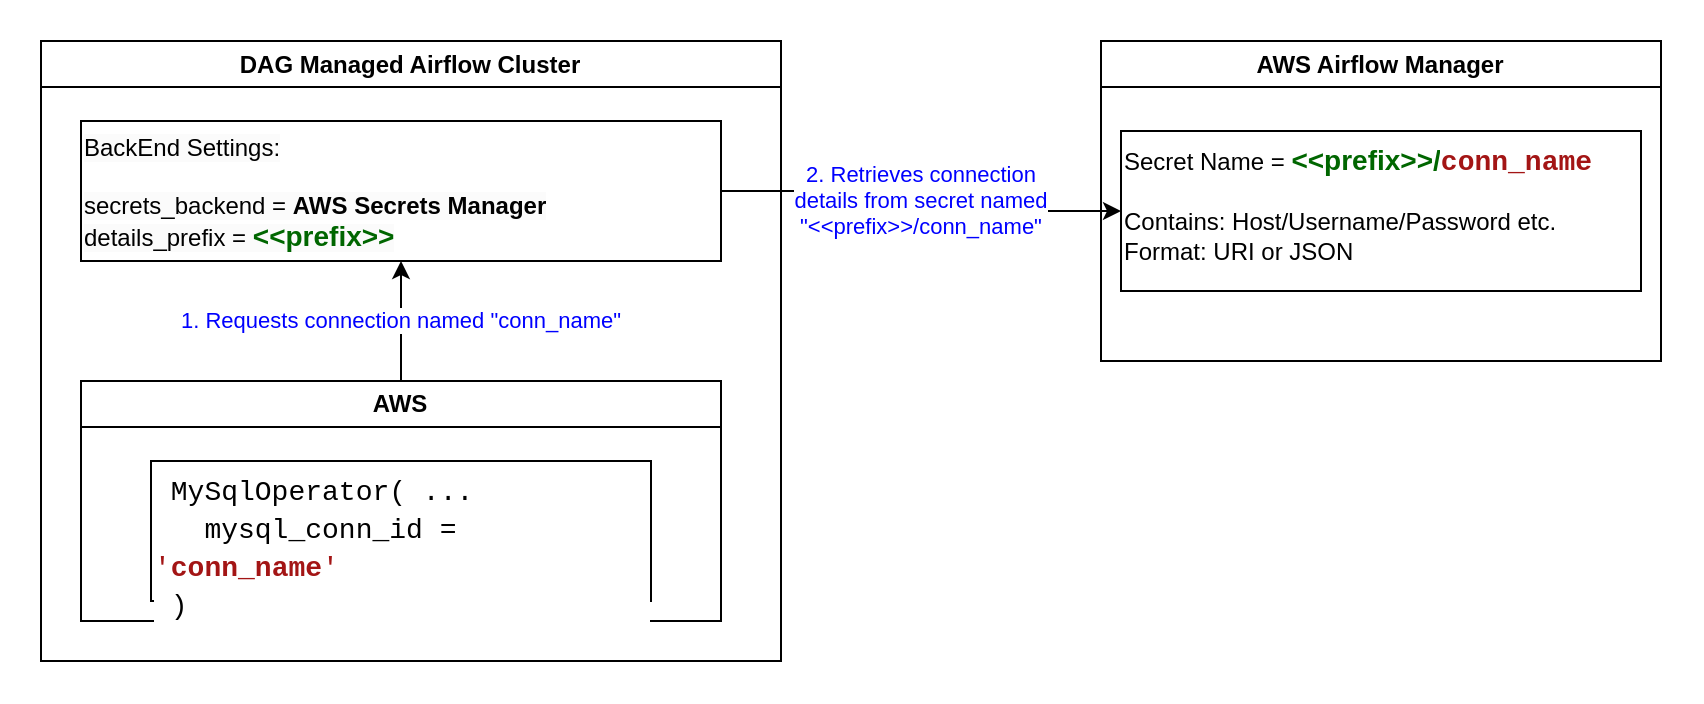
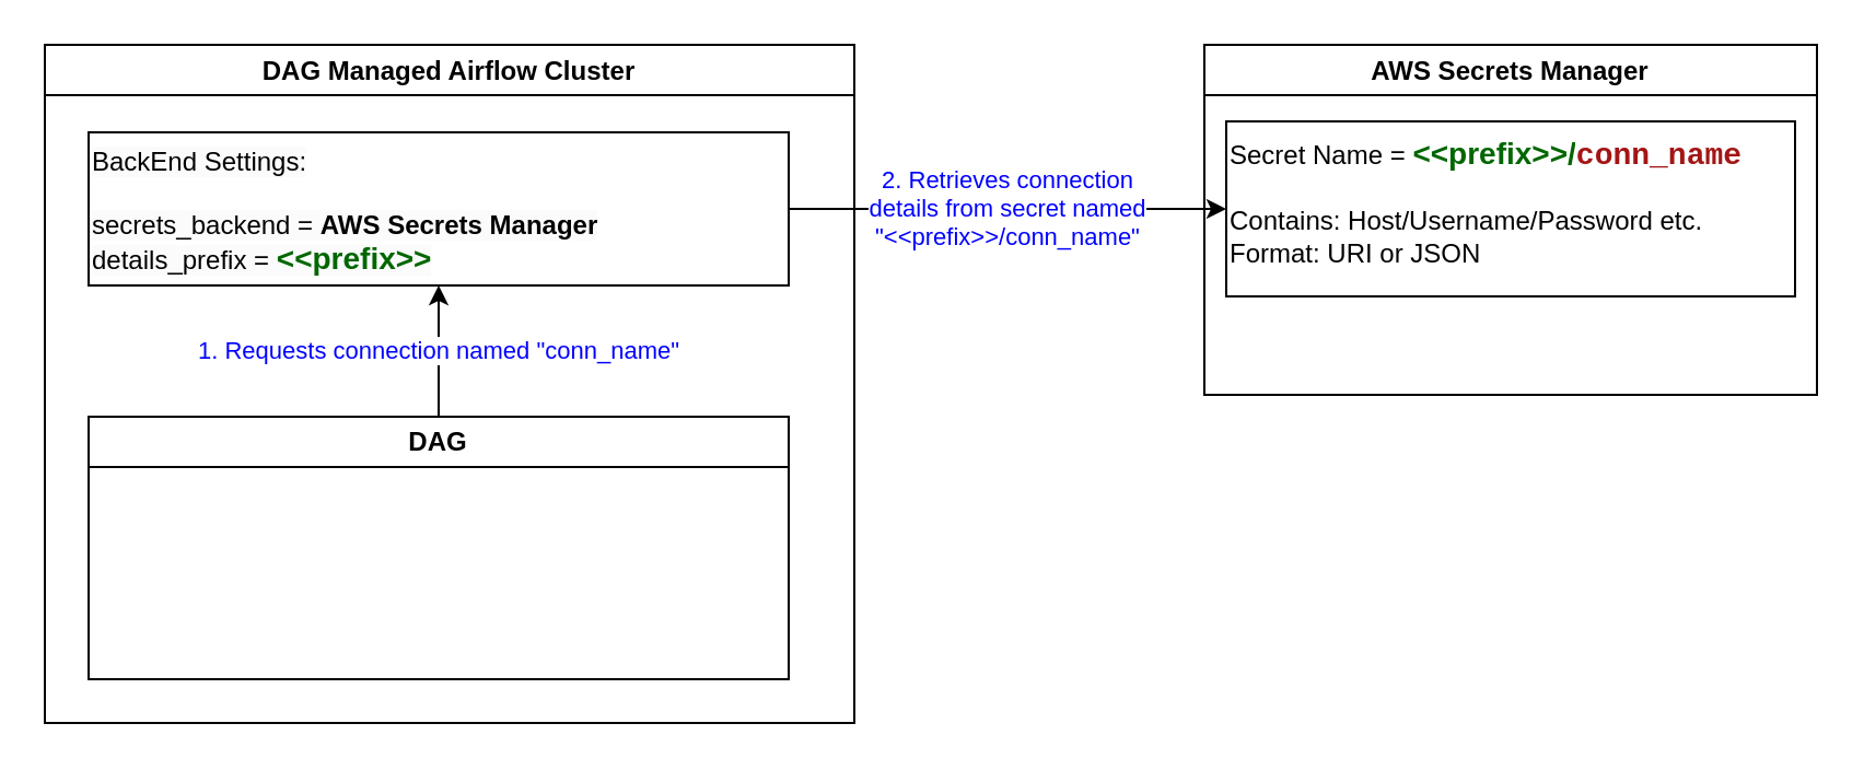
  <mxCell id="0" />
  <mxCell id="1" parent="0" />
  <mxCell id="2" value="DAG Managed Airflow Cluster" style="swimlane;" parent="1" vertex="1"><mxGeometry x="20" y="20" width="370" height="310" as="geometry" /></mxCell>
  <mxCell id="3" value="1. Requests connection named &quot;conn_name&quot;" style="edgeStyle=orthogonalEdgeStyle;rounded=0;orthogonalLoop=1;jettySize=auto;html=1;entryX=0.5;entryY=1;entryDx=0;entryDy=0;fontColor=#0000FF;" parent="2" source="4" target="6" edge="1"><mxGeometry relative="1" as="geometry" /></mxCell>
- <mxCell id="4" value="AWS" style="swimlane;whiteSpace=wrap;html=1;" parent="2" vertex="1"><mxGeometry x="20" y="170" width="320" height="120" as="geometry" /></mxCell>
- <mxCell id="5" value="&lt;div style=&quot;background-color: rgb(255, 255, 255); font-family: Consolas, &amp;quot;Courier New&amp;quot;, monospace; font-size: 14px; line-height: 19px;&quot;&gt;&lt;div&gt;&amp;nbsp;MySqlOperator( ...&lt;/div&gt;&lt;div&gt;&amp;nbsp; &amp;nbsp;mysql_conn_id = &lt;span style=&quot;color: rgb(163, 21, 21);&quot;&gt;'&lt;b&gt;conn_name&lt;/b&gt;'&lt;/span&gt;&lt;/div&gt;&lt;div&gt;&amp;nbsp;)&lt;/div&gt;&lt;/div&gt;" style="rounded=0;whiteSpace=wrap;html=1;verticalAlign=top;align=left;" parent="4" vertex="1"><mxGeometry x="35" y="40" width="250" height="70" as="geometry" /></mxCell>
+ <mxCell id="4" value="DAG" style="swimlane;whiteSpace=wrap;html=1;" parent="2" vertex="1"><mxGeometry x="20" y="170" width="320" height="120" as="geometry" /></mxCell>
  <mxCell id="6" value="&lt;span style=&quot;color: rgb(0, 0, 0); font-family: Helvetica; font-size: 12px; font-style: normal; font-variant-ligatures: normal; font-variant-caps: normal; font-weight: 400; letter-spacing: normal; orphans: 2; text-indent: 0px; text-transform: none; widows: 2; word-spacing: 0px; -webkit-text-stroke-width: 0px; background-color: rgb(251, 251, 251); text-decoration-thickness: initial; text-decoration-style: initial; text-decoration-color: initial; float: none; display: inline !important;&quot;&gt;BackEnd Settings:&lt;/span&gt;&lt;br style=&quot;border-color: var(--border-color); color: rgb(0, 0, 0); font-family: Helvetica; font-size: 12px; font-style: normal; font-variant-ligatures: normal; font-variant-caps: normal; font-weight: 400; letter-spacing: normal; orphans: 2; text-indent: 0px; text-transform: none; widows: 2; word-spacing: 0px; -webkit-text-stroke-width: 0px; background-color: rgb(251, 251, 251); text-decoration-thickness: initial; text-decoration-style: initial; text-decoration-color: initial;&quot;&gt;&lt;br style=&quot;border-color: var(--border-color); color: rgb(0, 0, 0); font-family: Helvetica; font-size: 12px; font-style: normal; font-variant-ligatures: normal; font-variant-caps: normal; font-weight: 400; letter-spacing: normal; orphans: 2; text-indent: 0px; text-transform: none; widows: 2; word-spacing: 0px; -webkit-text-stroke-width: 0px; background-color: rgb(251, 251, 251); text-decoration-thickness: initial; text-decoration-style: initial; text-decoration-color: initial;&quot;&gt;&lt;span style=&quot;color: rgb(0, 0, 0); font-family: Helvetica; font-size: 12px; font-style: normal; font-variant-ligatures: normal; font-variant-caps: normal; font-weight: 400; letter-spacing: normal; orphans: 2; text-indent: 0px; text-transform: none; widows: 2; word-spacing: 0px; -webkit-text-stroke-width: 0px; background-color: rgb(251, 251, 251); text-decoration-thickness: initial; text-decoration-style: initial; text-decoration-color: initial; float: none; display: inline !important;&quot;&gt;secrets_backend = &lt;/span&gt;&lt;span style=&quot;color: rgb(0, 0, 0); font-family: Helvetica; font-size: 12px; font-style: normal; font-variant-ligatures: normal; font-variant-caps: normal; letter-spacing: normal; orphans: 2; text-indent: 0px; text-transform: none; widows: 2; word-spacing: 0px; -webkit-text-stroke-width: 0px; background-color: rgb(251, 251, 251); text-decoration-thickness: initial; text-decoration-style: initial; text-decoration-color: initial; float: none; display: inline !important;&quot;&gt;&lt;b&gt;AWS Secrets Manager&lt;/b&gt;&lt;/span&gt;&lt;br style=&quot;border-color: var(--border-color); color: rgb(0, 0, 0); font-family: Helvetica; font-size: 12px; font-style: normal; font-variant-ligatures: normal; font-variant-caps: normal; font-weight: 400; letter-spacing: normal; orphans: 2; text-indent: 0px; text-transform: none; widows: 2; word-spacing: 0px; -webkit-text-stroke-width: 0px; background-color: rgb(251, 251, 251); text-decoration-thickness: initial; text-decoration-style: initial; text-decoration-color: initial;&quot;&gt;&lt;span style=&quot;color: rgb(0, 0, 0); font-family: Helvetica; font-size: 12px; font-style: normal; font-variant-ligatures: normal; font-variant-caps: normal; font-weight: 400; letter-spacing: normal; orphans: 2; text-indent: 0px; text-transform: none; widows: 2; word-spacing: 0px; -webkit-text-stroke-width: 0px; background-color: rgb(251, 251, 251); text-decoration-thickness: initial; text-decoration-style: initial; text-decoration-color: initial; float: none; display: inline !important;&quot;&gt;details_prefix = &lt;/span&gt;&lt;span style=&quot;font-family: Helvetica; font-style: normal; font-variant-ligatures: normal; font-variant-caps: normal; letter-spacing: normal; orphans: 2; text-indent: 0px; text-transform: none; widows: 2; word-spacing: 0px; -webkit-text-stroke-width: 0px; background-color: rgb(251, 251, 251); text-decoration-thickness: initial; text-decoration-style: initial; text-decoration-color: initial; float: none; display: inline !important;&quot;&gt;&lt;font size=&quot;1&quot; style=&quot;&quot; color=&quot;#006600&quot;&gt;&lt;b style=&quot;font-size: 14px;&quot;&gt;&amp;lt;&amp;lt;prefix&amp;gt;&amp;gt;&lt;/b&gt;&lt;/font&gt;&lt;/span&gt;" style="rounded=0;whiteSpace=wrap;html=1;verticalAlign=top;align=left;" parent="2" vertex="1"><mxGeometry x="20" y="40" width="320" height="70" as="geometry" /></mxCell>
- <mxCell id="7" value="AWS Airflow Manager" style="swimlane;" parent="1" vertex="1"><mxGeometry x="550" y="20" width="280" height="160" as="geometry" /></mxCell>
- <mxCell id="8" value="Secret Name =&amp;nbsp;&lt;font style=&quot;border-color: var(--border-color);&quot; size=&quot;1&quot; color=&quot;#006600&quot;&gt;&lt;b style=&quot;border-color: var(--border-color); font-size: 14px;&quot;&gt;&amp;lt;&amp;lt;prefix&amp;gt;&amp;gt;/&lt;/b&gt;&lt;/font&gt;&lt;b style=&quot;border-color: var(--border-color); color: rgb(163, 21, 21); font-family: Consolas, &amp;quot;Courier New&amp;quot;, monospace; font-size: 14px; background-color: rgb(255, 255, 255);&quot;&gt;conn_name&lt;/b&gt;&lt;br&gt;&lt;br&gt;Contains: Host/Username/Password etc. &lt;br&gt;Format: URI or JSON&lt;br&gt;&lt;b style=&quot;border-color: var(--border-color); color: rgb(163, 21, 21); font-family: Consolas, &amp;quot;Courier New&amp;quot;, monospace; font-size: 14px; background-color: rgb(255, 255, 255);&quot;&gt;&lt;br&gt;&lt;br&gt;&lt;br&gt;&lt;/b&gt;" style="rounded=0;whiteSpace=wrap;html=1;verticalAlign=top;align=left;" parent="7" vertex="1"><mxGeometry x="10" y="45" width="260" height="80" as="geometry" /></mxCell>
+ <mxCell id="7" value="AWS Secrets Manager" style="swimlane;" parent="1" vertex="1"><mxGeometry x="550" y="20" width="280" height="160" as="geometry" /></mxCell>
+ <mxCell id="8" value="Secret Name =&amp;nbsp;&lt;font style=&quot;border-color: var(--border-color);&quot; size=&quot;1&quot; color=&quot;#006600&quot;&gt;&lt;b style=&quot;border-color: var(--border-color); font-size: 14px;&quot;&gt;&amp;lt;&amp;lt;prefix&amp;gt;&amp;gt;/&lt;/b&gt;&lt;/font&gt;&lt;b style=&quot;border-color: var(--border-color); color: rgb(163, 21, 21); font-family: Consolas, &amp;quot;Courier New&amp;quot;, monospace; font-size: 14px; background-color: rgb(255, 255, 255);&quot;&gt;conn_name&lt;/b&gt;&lt;br&gt;&lt;br&gt;Contains: Host/Username/Password etc. &lt;br&gt;Format: URI or JSON&lt;br&gt;&lt;b style=&quot;border-color: var(--border-color); color: rgb(163, 21, 21); font-family: Consolas, &amp;quot;Courier New&amp;quot;, monospace; font-size: 14px; background-color: rgb(255, 255, 255);&quot;&gt;&lt;br&gt;&lt;br&gt;&lt;br&gt;&lt;/b&gt;" style="rounded=0;whiteSpace=wrap;html=1;verticalAlign=top;align=left;" parent="7" vertex="1"><mxGeometry x="10" y="35" width="260" height="80" as="geometry" /></mxCell>
  <mxCell id="9" value="2. Retrieves connection&lt;br&gt;details from secret named &lt;br&gt;&quot;&amp;lt;&amp;lt;prefix&amp;gt;&amp;gt;/conn_name&quot;" style="edgeStyle=orthogonalEdgeStyle;rounded=0;orthogonalLoop=1;jettySize=auto;html=1;entryX=0;entryY=0.5;entryDx=0;entryDy=0;fontColor=#0000FF;" parent="1" source="6" target="8" edge="1"><mxGeometry relative="1" as="geometry" /></mxCell>
